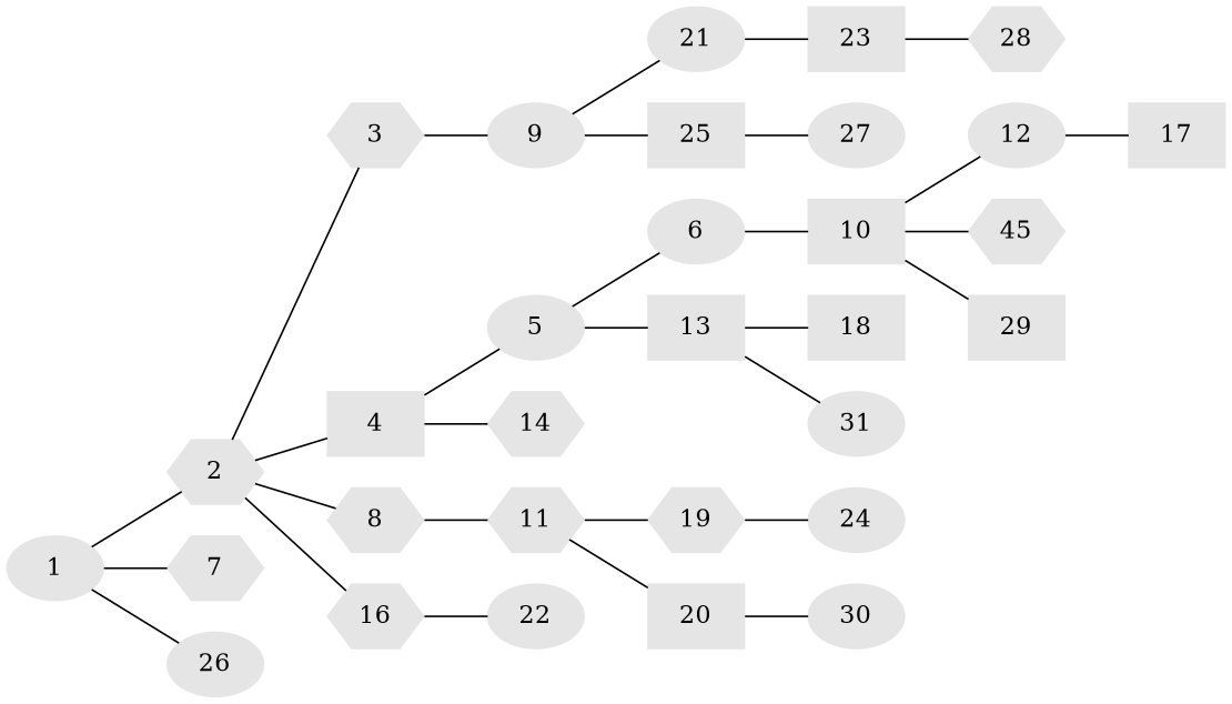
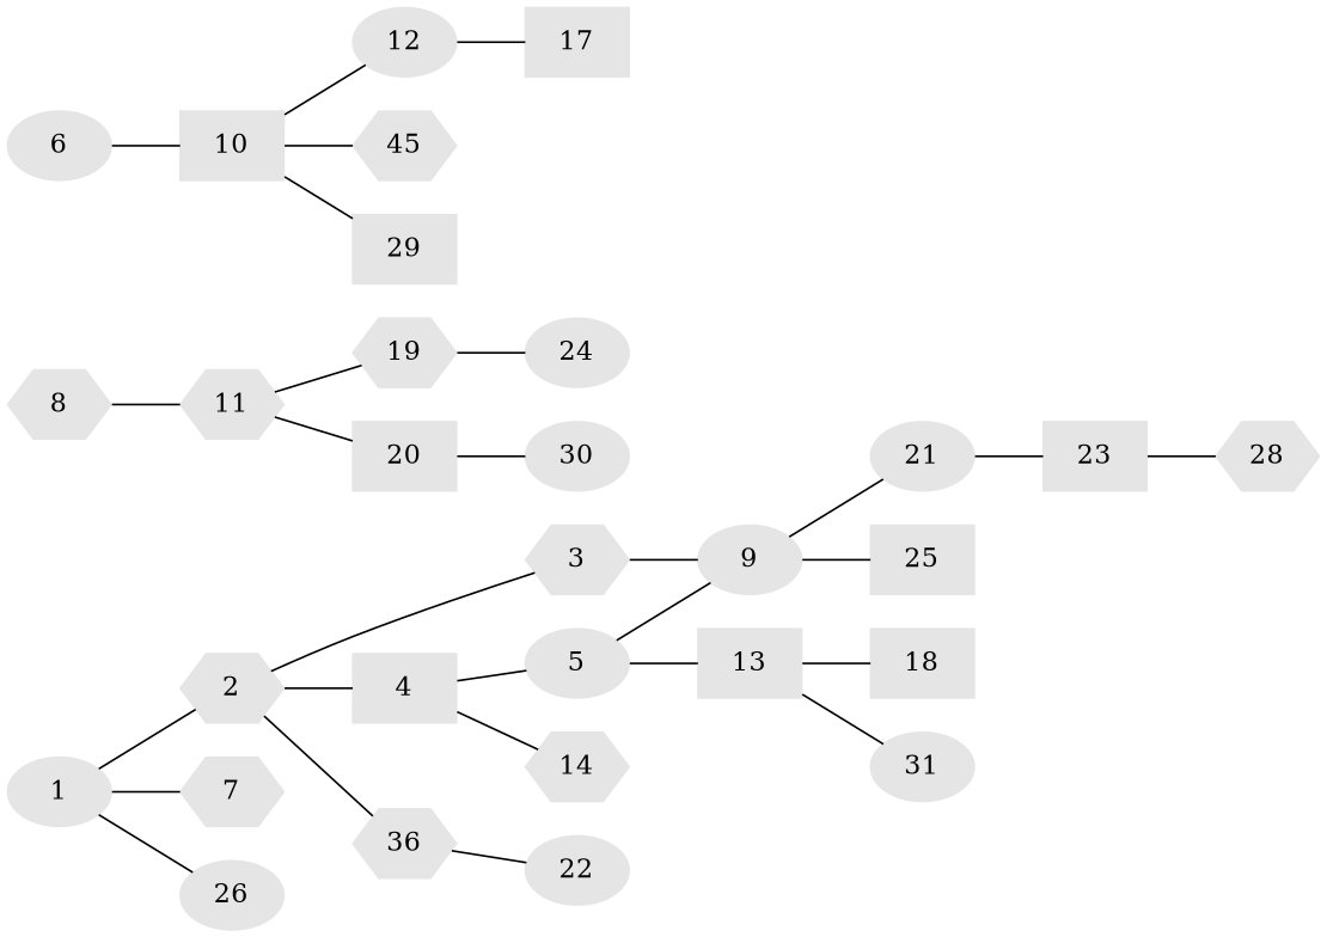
  graph {
    rankdir=LR
    node [color=gray90 shape=ellipse style=filled]
    edge [weight=1.0]
    2 [shape=hexagon]
    1
    7 [shape=hexagon]
    26
    3 [shape=hexagon]
    4 [shape=box]
    8 [shape=hexagon]
-   16 [shape=hexagon]
+   16 [shape=hexagon label=36]
    9
    5
    14 [shape=hexagon]
    11 [shape=hexagon]
    22
    21
    25 [shape=box]
    6
    13 [shape=box]
    10 [shape=box]
    18 [shape=box]
    31
    12
    n22 [label=45 shape=hexagon]
    29 [shape=box]
    19 [shape=hexagon]
    20 [shape=box]
    23 [shape=box]
-   27
    17 [shape=box]
    24
    30
    28 [shape=hexagon]
    2 -- 3
    2 -- 4
-   2 -- 8
    2 -- 16
    1 -- 2
    1 -- 7 [weight=3.0]
    1 -- 26
    3 -- 9 [weight=2.0]
    4 -- 5
    4 -- 14
    8 -- 11 [weight=2.0]
    16 -- 22
    9 -- 21
    9 -- 25
-   5 -- 6
+   5 -- 9
    5 -- 13
    11 -- 19
    11 -- 20
    21 -- 23
-   25 -- 27
    6 -- 10
    13 -- 18
    13 -- 31
    10 -- 12
    10 -- n22
    10 -- 29
    12 -- 17
    19 -- 24 [weight=2.0]
    20 -- 30
    23 -- 28
  }
